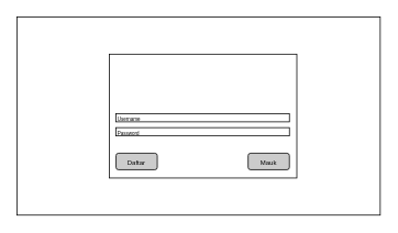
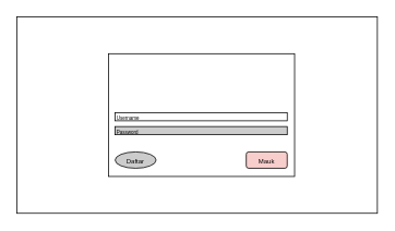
  <mxCell id="0" />
  <mxCell id="1" parent="0" />
  <mxCell id="2" value="" style="rounded=0;whiteSpace=wrap;html=1;movable=1;resizable=1;rotatable=1;deletable=1;editable=1;locked=0;connectable=1;" parent="1" vertex="1"><mxGeometry x="20" y="20" width="440" height="240" as="geometry" /></mxCell>
  <mxCell id="3" value="" style="rounded=0;whiteSpace=wrap;html=1;movable=1;resizable=1;rotatable=1;deletable=1;editable=1;locked=0;connectable=1;" parent="1" vertex="1"><mxGeometry x="132" y="65" width="227" height="150" as="geometry" /></mxCell>
  <mxCell id="4" value="&lt;font style=&quot;font-size: 6px;&quot;&gt;Username&lt;/font&gt;" style="rounded=0;whiteSpace=wrap;html=1;align=left;shadow=0;" parent="1" vertex="1"><mxGeometry x="140" y="137" width="210" height="10" as="geometry" /></mxCell>
- <mxCell id="5" value="&lt;font style=&quot;font-size: 6px;&quot;&gt;Password&amp;nbsp;&lt;/font&gt;" style="rounded=0;whiteSpace=wrap;html=1;align=left;shadow=0;" parent="1" vertex="1"><mxGeometry x="140" y="154" width="210" height="10" as="geometry" /></mxCell>
- <mxCell id="6" value="&lt;font style=&quot;font-size: 8px;&quot;&gt;Mauk&lt;/font&gt;" style="rounded=1;whiteSpace=wrap;html=1;fillColor=#CCCCCC;" parent="1" vertex="1"><mxGeometry x="300" y="185" width="50" height="20" as="geometry" /></mxCell>
- <mxCell id="7" value="&lt;span style=&quot;font-size: 8px;&quot;&gt;Daftar&lt;/span&gt;" style="rounded=1;whiteSpace=wrap;html=1;fillColor=#CCCCCC;" parent="1" vertex="1"><mxGeometry x="140" y="185" width="50" height="20" as="geometry" /></mxCell>
+ <mxCell id="5" value="&lt;font style=&quot;font-size: 6px;&quot;&gt;Password&amp;nbsp;&lt;/font&gt;" style="rounded=0;whiteSpace=wrap;html=1;align=left;shadow=0;fillColor=#cccccc;" parent="1" vertex="1"><mxGeometry x="140" y="154" width="210" height="10" as="geometry" /></mxCell>
+ <mxCell id="6" value="&lt;font style=&quot;font-size: 8px;&quot;&gt;Mauk&lt;/font&gt;" style="rounded=1;whiteSpace=wrap;html=1;fillColor=#f8cecc;" parent="1" vertex="1"><mxGeometry x="300" y="185" width="50" height="20" as="geometry" /></mxCell>
+ <mxCell id="7" value="&lt;span style=&quot;font-size: 8px;&quot;&gt;Daftar&lt;/span&gt;" style="ellipse;whiteSpace=wrap;html=1;fillColor=#CCCCCC;" parent="1" vertex="1"><mxGeometry x="140" y="185" width="50" height="20" as="geometry" /></mxCell>
